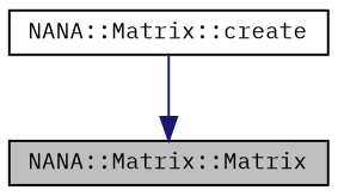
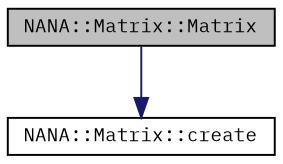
  digraph {
    rankdir=TB
    fontname="IBM Plex Mono"
    node [color=black fontname="IBM Plex Mono" fontsize=10 shape=record style=filled]
    n1 [fillcolor=grey75 fontcolor=black height=0.2 label="NANA::Matrix::Matrix" width=0.4]
    n2 [fillcolor=white height=0.2 label="NANA::Matrix::create" width=0.4]
-   n2 -> n1 [color=midnightblue fontname="IBM Plex Mono" fontsize=10 labelfontname=Helvetica labelfontsize=10 style=solid]
+   n1 -> n2 [color=midnightblue fontname="IBM Plex Mono" fontsize=10 labelfontname=Helvetica labelfontsize=10 style=solid]
  }
